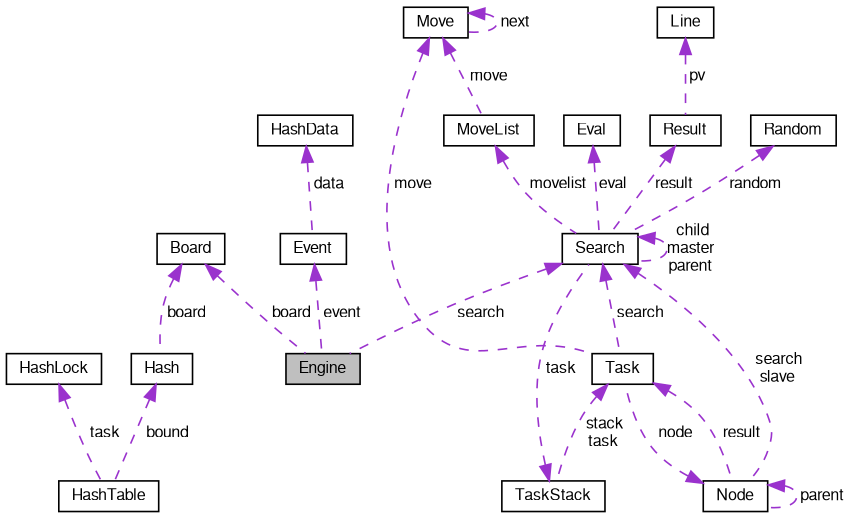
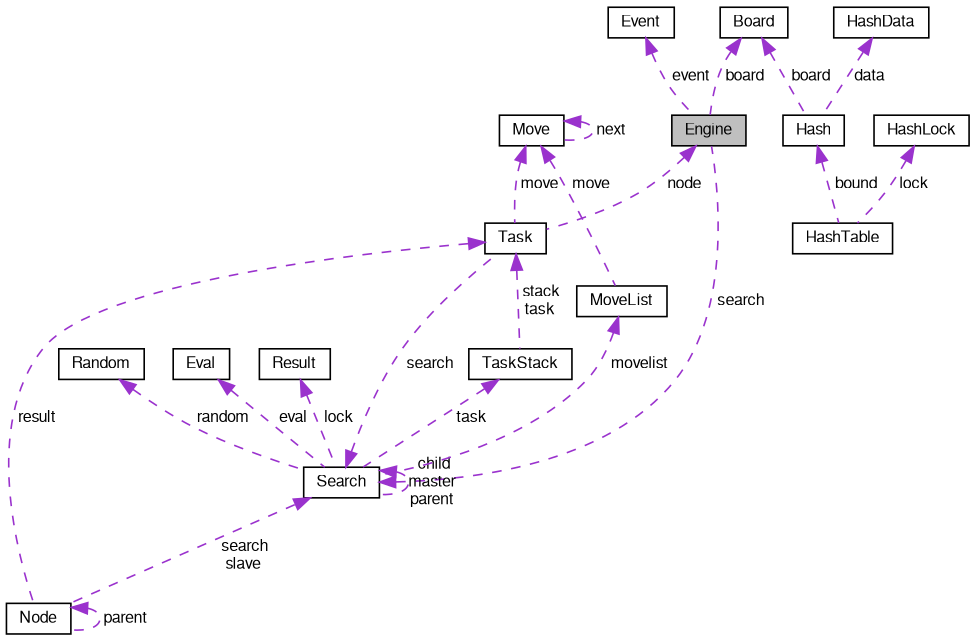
  digraph {
    node [color=black fontname=FreeSans fontsize=10 shape=record]
    edge [color=darkorchid3 dir=back fontname=FreeSans fontsize=10 labelfontname=FreeSans labelfontsize=10 style=dashed]
    n1 [fillcolor=grey75 fontcolor=black height=0.2 label=Engine style=filled width=0.4]
    n2 [height=0.2 label=Board width=0.4]
    n3 [height=0.2 label=Hash width=0.4]
    n4 [height=0.2 label=Search width=0.4]
    n5 [height=0.2 label=Task width=0.4]
    n6 [height=0.2 label="Node" width=0.4]
    n7 [height=0.2 label=HashTable width=0.4]
    n8 [height=0.2 label=TaskStack width=0.4]
    n9 [height=0.2 label=Random width=0.4]
    n10 [height=0.2 label=Move width=0.4]
    n11 [height=0.2 label=MoveList width=0.4]
    n12 [height=0.2 label=HashLock width=0.4]
    n13 [height=0.2 label=HashData width=0.4]
    n14 [height=0.2 label=Eval width=0.4]
    n15 [height=0.2 label=Result width=0.4]
-   n16 [height=0.2 label=Line width=0.4]
    n17 [height=0.2 label=Event width=0.4]
    n2 -> n1 [label=" board"]
    n2 -> n3 [label=" board"]
    n3 -> n7 [label=" bound"]
    n4 -> n1 [label=" search"]
    n4 -> n4 [label=" child\nmaster\nparent"]
    n4 -> n5 [label=" search"]
    n4 -> n6 [label=" search\nslave"]
    n5 -> n6 [label=" result"]
    n5 -> n8 [label=" stack\ntask"]
-   n6 -> n5 [label=" node"]
+   n1 -> n5 [label=" node"]
    n6 -> n6 [label=" parent"]
    n8 -> n4 [label=" task"]
    n9 -> n4 [label=" random"]
    n10 -> n5 [label=" move"]
    n10 -> n10 [label=" next"]
    n10 -> n11 [label=" move"]
    n11 -> n4 [label=" movelist"]
-   n12 -> n7 [label=" task"]
-   n13 -> n17 [label=" data"]
+   n12 -> n7 [label=" lock"]
+   n13 -> n3 [label=" data"]
    n14 -> n4 [label=" eval"]
-   n15 -> n4 [label=" result"]
-   n16 -> n15 [label=" pv"]
+   n15 -> n4 [label=" lock"]
    n17 -> n1 [label=" event"]
  }
